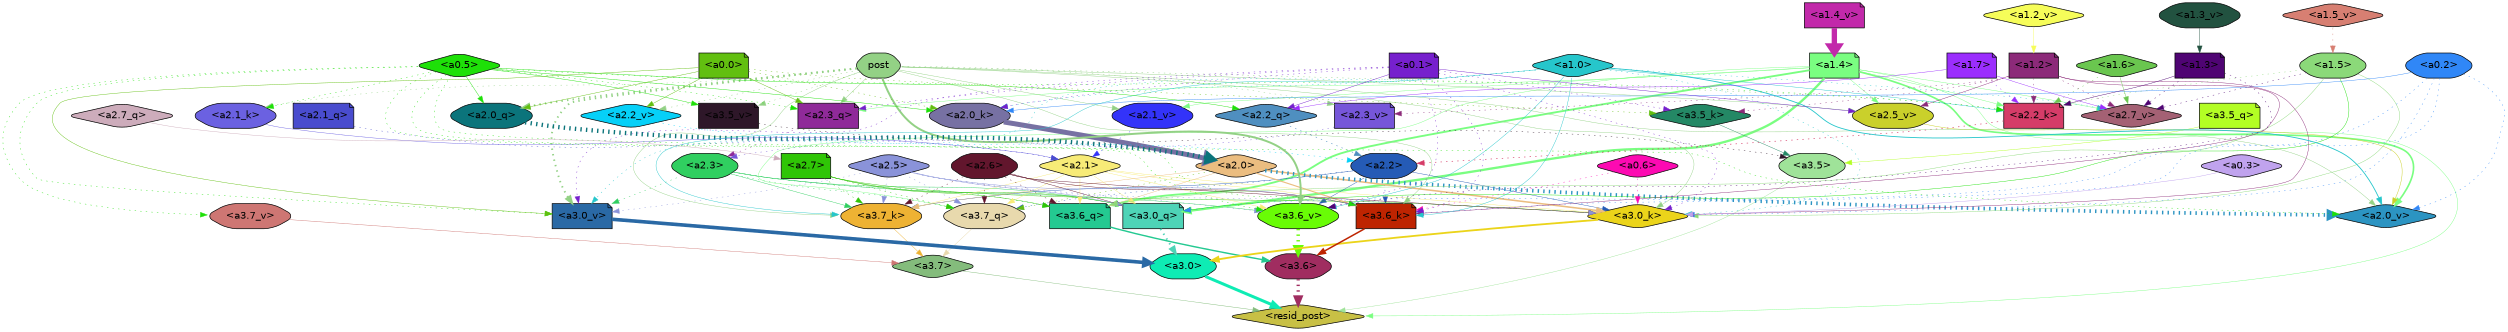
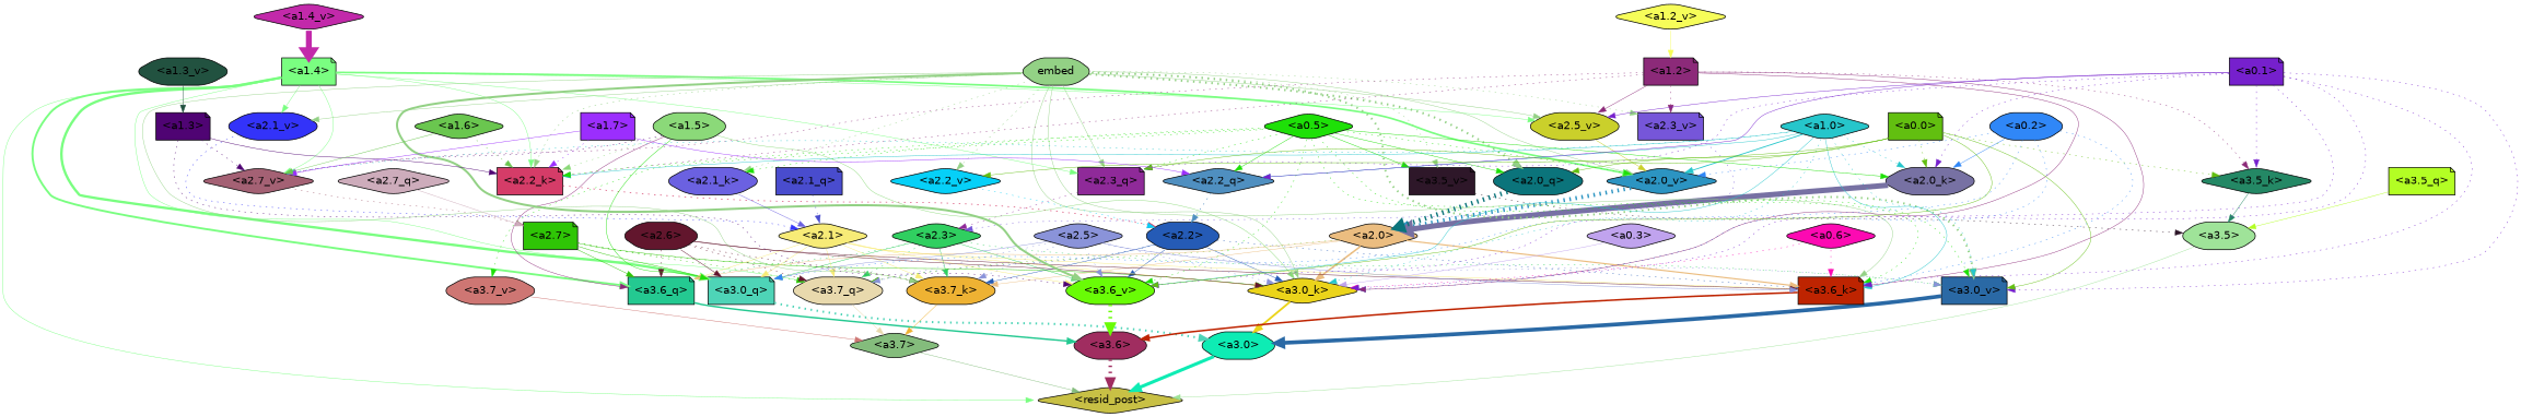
  strict digraph {
    splines=true
    node [color=black fontname=Helvetica shape=diamond style="filled, rounded"]
    edge [color="#93d185" penwidth=0.6 style=dotted]
    "<a3.7>" [fillcolor="#84bc7c"]
    "<resid_post>" [fillcolor="#c8c045"]
    "<a3.6>" [fillcolor="#a02d60" shape=hexagon]
    "<a3.5>" [fillcolor="#9fe399" shape=hexagon]
    "<a3.0>" [fillcolor="#0eecb4" shape=hexagon]
-   "<a2.3>" [fillcolor="#30cf60" shape=hexagon]
+   "<a2.3>" [fillcolor="#30cf60"]
    "<a3.7_q>" [fillcolor="#e8d9ad" shape=hexagon]
    "<a3.6_q>" [fillcolor="#24c991" shape=note]
    "<a3.0_q>" [fillcolor="#4ed4b7" shape=note]
    "<a3.7_k>" [fillcolor="#eeb233" shape=hexagon]
    "<a3.6_v>" [fillcolor="#69fc06" shape=hexagon]
    "<a3.0_v>" [fillcolor="#2a69a5" shape=note]
    "<a3.0_k>" [fillcolor="#ebd41a"]
    "<a1.4>" [fillcolor="#7afe81" shape=note]
    "<a2.3_q>" [fillcolor="#8f2a99" shape=note]
    "<a2.2_k>" [fillcolor="#d53c68" shape=note]
    "<a2.7_v>" [fillcolor="#a46174"]
    "<a2.5_v>" [fillcolor="#cad02b" shape=hexagon]
    "<a2.1_v>" [fillcolor="#3333f9" shape=hexagon]
    "<a2.0_v>" [fillcolor="#2c94c2"]
    "<a2.2>" [fillcolor="#255bb6" shape=hexagon]
    "<a2.7>" [fillcolor="#2fc506" shape=note]
    "<a2.1>" [fillcolor="#f7eb77"]
    "<a2.0>" [fillcolor="#ebbd80"]
    "<a3.6_k>" [fillcolor="#be2401" shape=note]
    "<a2.6>" [fillcolor="#62162d" shape=hexagon]
    "<a2.5>" [fillcolor="#8a93d9"]
    "<a3.5_q>" [fillcolor="#b3fe24" shape=note]
    "<a3.5_k>" [fillcolor="#248865"]
    "<a3.7_v>" [fillcolor="#ce7673" shape=hexagon]
    "<a3.5_v>" [fillcolor="#2e1729" shape=note]
    "<a1.5>" [fillcolor="#8bd979" shape=hexagon]
    "<a0.2>" [fillcolor="#3087f7" shape=hexagon]
    "<a2.0_k>" [fillcolor="#7771a3" shape=hexagon]
-   embed [fillcolor="#93d185" shape=hexagon label=post]
+   embed [fillcolor="#93d185" shape=hexagon]
    "<a2.0_q>" [fillcolor="#0b747b" shape=hexagon]
    "<a2.1_k>" [fillcolor="#6b61e1" shape=hexagon]
    "<a2.3_v>" [fillcolor="#7656d9" shape=note]
    "<a2.2_v>" [fillcolor="#06d0f8"]
    "<a2.2_q>" [fillcolor="#4f8fc0"]
    "<a1.2>" [fillcolor="#8c2a79" shape=note]
    "<a1.0>" [fillcolor="#26c6cb"]
    "<a0.6>" [fillcolor="#fc0ab2"]
    "<a0.5>" [fillcolor="#1ee008"]
    "<a0.1>" [fillcolor="#7620cd" shape=note]
    "<a0.0>" [fillcolor="#62bf10" shape=note]
    "<a0.3>" [fillcolor="#c0a3ee"]
    "<a1.3>" [fillcolor="#4f0473" shape=note]
    "<a2.7_q>" [fillcolor="#cdacbb"]
    "<a2.1_q>" [fillcolor="#494cce" shape=note]
    "<a1.7>" [fillcolor="#9b2efd" shape=note]
    "<a1.6>" [fillcolor="#6ac64f"]
-   "<a1.5_v>" [fillcolor="#d77f72"]
-   "<a1.4_v>" [fillcolor="#c229aa" shape=note]
+   "<a1.4_v>" [fillcolor="#c229aa"]
    "<a1.3_v>" [fillcolor="#225240" shape=hexagon]
    "<a1.2_v>" [fillcolor="#f6fd59"]
    "<a3.7>" -> "<resid_post>" [color="#84bc7c" style=solid]
    "<a3.6>" -> "<resid_post>" [color="#a02d60" penwidth=4.646730065345764]
    "<a3.5>" -> "<resid_post>" [color="#9fe399" style=solid]
    "<a3.0>" -> "<resid_post>" [color="#0eecb4" penwidth=4.323132634162903 style=solid]
    "<a2.3>" -> "<a3.7_q>" [color="#30cf60"]
    "<a2.3>" -> "<a3.6_q>" [color="#30cf60"]
    "<a2.3>" -> "<a3.0_q>" [color="#30cf60" style=solid]
    "<a2.3>" -> "<a3.7_k>" [color="#30cf60" style=solid]
    "<a2.3>" -> "<a3.6_v>" [color="#30cf60" style=solid]
    "<a2.3>" -> "<a3.0_v>" [color="#30cf60"]
    "<a3.7_q>" -> "<a3.7>" [color="#e8d9ad" style=""]
    "<a3.6_q>" -> "<a3.6>" [color="#24c991" penwidth=2.03758105635643 style=solid]
    "<a3.0_q>" -> "<a3.0>" [color="#4ed4b7" penwidth=2.8638100624084473]
    "<a3.7_k>" -> "<a3.7>" [color="#eeb233" style=solid]
    "<a3.6_v>" -> "<a3.6>" [color="#69fc06" penwidth=5.002329230308533]
    "<a3.0_v>" -> "<a3.0>" [color="#2a69a5" penwidth=5.188832879066467 style=solid]
    "<a3.0_k>" -> "<a3.0>" [color="#ebd41a" penwidth=2.6274144649505615 style=solid]
    "<a1.4>" -> "<resid_post>" [color="#7afe81" style=""]
    "<a1.4>" -> "<a3.7_q>" [color="#7afe81" style=""]
    "<a1.4>" -> "<a3.6_q>" [color="#7afe81" penwidth=2.700703263282776 style=""]
    "<a1.4>" -> "<a3.0_q>" [color="#7afe81" penwidth=3.34255850315094 style=""]
    "<a1.4>" -> "<a2.3_q>" [color="#7afe81" style=""]
    "<a1.4>" -> "<a2.2_k>" [color="#7afe81" style=""]
    "<a1.4>" -> "<a2.7_v>" [color="#7afe81" style=""]
    "<a1.4>" -> "<a2.5_v>" [color="#7afe81" style=""]
    "<a1.4>" -> "<a2.1_v>" [color="#7afe81" style=""]
    "<a1.4>" -> "<a2.0_v>" [color="#7afe81" penwidth=2.387977123260498 style=""]
    "<a2.3_q>" -> "<a2.3>" [color="#8f2a99"]
    "<a2.2_k>" -> "<a2.2>" [color="#d53c68" penwidth=0.9331893920898438]
+   "<a2.7_v>" -> "<a2.7>" [color="#a46174"]
    "<a2.5_v>" -> "<a2.0_v>" [color="#cad02b" penwidth=0.6657319068908691 style=solid]
    "<a2.1_v>" -> "<a2.1>" [color="#3333f9"]
-   "<a2.0>" -> "<a2.0_v>" [color="#2c94c2" penwidth=5.380099236965179]
+   "<a2.0_v>" -> "<a2.0>" [color="#2c94c2" penwidth=5.380099236965179]
    "<a2.2>" -> "<a3.7_q>" [color="#255bb6"]
    "<a2.2>" -> "<a3.7_k>" [color="#255bb6" style=solid]
    "<a2.2>" -> "<a3.6_v>" [color="#255bb6" style=solid]
    "<a2.2>" -> "<a3.0_k>" [color="#255bb6" style=solid]
    "<a2.2>" -> "<a3.6_k>" [color="#255bb6"]
    "<a2.7>" -> "<a3.7_q>" [color="#2fc506"]
    "<a2.7>" -> "<a3.6_q>" [color="#2fc506" style=solid]
    "<a2.7>" -> "<a3.0_q>" [color="#2fc506" style=solid]
    "<a2.7>" -> "<a3.7_k>" [color="#2fc506"]
    "<a2.7>" -> "<a3.0_k>" [color="#2fc506" style=solid]
    "<a2.1>" -> "<a3.7_q>" [color="#f7eb77" style=""]
    "<a2.1>" -> "<a3.6_q>" [color="#f7eb77" style=""]
    "<a2.1>" -> "<a3.0_q>" [color="#f7eb77" style=""]
    "<a2.1>" -> "<a3.7_k>" [color="#f7eb77" style=""]
    "<a2.1>" -> "<a3.6_v>" [color="#f7eb77" style=""]
    "<a2.1>" -> "<a3.0_k>" [color="#f7eb77" style=""]
    "<a2.1>" -> "<a3.6_k>" [color="#f7eb77" style=""]
    "<a2.0>" -> "<a3.7_q>" [color="#62bf10"]
    "<a2.0>" -> "<a3.6_q>" [color="#ebbd80" style=solid]
    "<a2.0>" -> "<a3.7_k>" [color="#ebbd80" style=solid]
    "<a2.0>" -> "<a3.0_k>" [color="#ebbd80" penwidth=2.2218968719244003 style=solid]
    "<a2.0>" -> "<a3.6_k>" [color="#ebbd80" penwidth=1.6454488784074783 style=solid]
    "<a3.6_k>" -> "<a3.6>" [color="#be2401" penwidth=2.174198240041733 style=solid]
    "<a2.6>" -> "<a3.7_q>" [color="#62162d"]
    "<a2.6>" -> "<a3.6_q>" [color="#62162d"]
    "<a2.6>" -> "<a3.0_q>" [color="#62162d" style=solid]
    "<a2.6>" -> "<a3.7_k>" [color="#62162d"]
    "<a2.6>" -> "<a3.0_k>" [color="#62162d" style=solid]
    "<a2.6>" -> "<a3.6_k>" [color="#62162d" style=solid]
    "<a2.5>" -> "<a3.7_q>" [color="#8a93d9"]
    "<a2.5>" -> "<a3.0_q>" [color="#8a93d9" style=solid]
    "<a2.5>" -> "<a3.7_k>" [color="#8a93d9"]
    "<a2.5>" -> "<a3.6_v>" [color="#8a93d9"]
    "<a2.5>" -> "<a3.0_v>" [color="#8a93d9"]
    "<a2.5>" -> "<a3.0_k>" [color="#8a93d9"]
    "<a2.5>" -> "<a3.6_k>" [color="#8a93d9" style=solid]
    "<a3.5_q>" -> "<a3.5>" [color="#b3fe24" style=""]
    "<a3.5_k>" -> "<a3.5>" [color="#248865" style=solid]
    "<a3.7_v>" -> "<a3.7>" [color="#ce7673" style=solid]
    "<a3.5_v>" -> "<a3.5>" [color="#2e1729"]
-   "<a1.5>" -> "<a3.6_q>" [color="#8bd979" style=solid]
+   "<a1.5>" -> "<a3.6_q>" [color="#8c2a79" style=solid]
    "<a1.5>" -> "<a3.0_q>" [color="#1ee008" style=solid]
    "<a1.5>" -> "<a3.0_k>" [color="#8bd979" style=solid]
    "<a1.5>" -> "<a2.2_k>" [color="#8bd979"]
    "<a1.5>" -> "<a2.7_v>" [color="#4f0473"]
    "<a0.2>" -> "<a3.0_q>" [color="#3087f7"]
    "<a0.2>" -> "<a3.0_k>" [color="#3087f7"]
    "<a0.2>" -> "<a2.0_v>" [color="#3087f7"]
    "<a0.2>" -> "<a3.6_k>" [color="#3087f7"]
    "<a0.2>" -> "<a2.0_k>" [color="#3087f7" style=solid]
    "<a2.0_k>" -> "<a2.0>" [color="#7771a3" penwidth=7.158664226531982 style=solid]
    embed -> "<a3.7_k>" [style=solid]
    embed -> "<a3.6_v>" [penwidth=2.8301228284835815 style=solid]
    embed -> "<a3.0_v>" [penwidth=2.7660785913467407]
    embed -> "<a3.0_k>" [style=solid]
    embed -> "<a2.3_q>" [style=solid]
    embed -> "<a2.2_k>" [penwidth=0.7099294662475586]
    embed -> "<a2.5_v>" [style=solid]
    embed -> "<a2.1_v>" [style=solid]
    embed -> "<a2.0_v>" [style=solid]
    embed -> "<a3.6_k>" [style=solid]
    embed -> "<a3.5_v>"
    embed -> "<a2.0_q>" [penwidth=2.918822765350342]
    embed -> "<a2.1_k>"
    embed -> "<a2.3_v>"
    embed -> "<a2.2_v>" [penwidth=0.6909599304199219]
    "<a2.0_q>" -> "<a2.0>" [color="#0b747b" penwidth=6.2323237657547]
    "<a2.1_k>" -> "<a2.1>" [color="#6b61e1" style=solid]
    "<a2.3_v>" -> "<a2.3>" [color="#7656d9"]
    "<a2.2_v>" -> "<a2.2>" [color="#06d0f8"]
    "<a2.2_q>" -> "<a2.2>" [color="#4f8fc0" penwidth=0.8114519119262695]
    "<a1.2>" -> "<a3.0_k>" [color="#8c2a79" style=solid]
    "<a1.2>" -> "<a2.2_k>" [color="#8c2a79"]
    "<a1.2>" -> "<a2.7_v>" [color="#8c2a79"]
    "<a1.2>" -> "<a2.5_v>" [color="#8c2a79" style=solid]
    "<a1.2>" -> "<a3.6_k>" [color="#8c2a79" style=solid]
    "<a1.2>" -> "<a3.5_k>" [color="#8c2a79"]
    "<a1.2>" -> "<a2.3_v>" [color="#8c2a79"]
    "<a1.0>" -> "<a3.6_v>" [color="#26c6cb" style=solid]
    "<a1.0>" -> "<a3.0_v>" [color="#26c6cb"]
    "<a1.0>" -> "<a3.0_k>" [color="#26c6cb"]
    "<a1.0>" -> "<a2.2_k>" [color="#26c6cb" style=solid]
    "<a1.0>" -> "<a2.7_v>" [color="#26c6cb"]
    "<a1.0>" -> "<a2.0_v>" [color="#26c6cb" penwidth=1.2435333728790283 style=solid]
    "<a1.0>" -> "<a3.6_k>" [color="#26c6cb" style=solid]
    "<a1.0>" -> "<a2.0_k>" [color="#26c6cb"]
-   "<a1.0>" -> "<a3.7_k>" [color="#26c6cb" style=solid]
+   "<a1.0>" -> "<a2.2_q>" [color="#26c6cb" style=solid]
    "<a0.6>" -> "<a3.0_k>" [color="#fc0ab2"]
    "<a0.6>" -> "<a3.6_k>" [color="#fc0ab2"]
    "<a0.5>" -> "<a3.6_v>" [color="#1ee008"]
    "<a0.5>" -> "<a3.0_v>" [color="#1ee008" penwidth=0.6124261617660522]
    "<a0.5>" -> "<a2.3_q>" [color="#1ee008"]
    "<a0.5>" -> "<a2.2_k>" [color="#1ee008"]
    "<a0.5>" -> "<a2.0_v>" [color="#1ee008"]
    "<a0.5>" -> "<a3.6_k>" [color="#1ee008"]
    "<a0.5>" -> "<a3.7_v>" [color="#1ee008"]
    "<a0.5>" -> "<a3.5_v>" [color="#1ee008" style=solid]
    "<a0.5>" -> "<a2.0_k>" [color="#1ee008" penwidth=0.6112704277038574 style=solid]
    "<a0.5>" -> "<a2.0_q>" [color="#1ee008" style=solid]
    "<a0.5>" -> "<a2.1_k>" [color="#1ee008"]
    "<a0.5>" -> "<a2.2_q>" [color="#1ee008" style=solid]
    "<a0.1>" -> "<a3.6_v>" [color="#7620cd"]
    "<a0.1>" -> "<a3.0_v>" [color="#7620cd"]
    "<a0.1>" -> "<a3.0_k>" [color="#7620cd"]
    "<a0.1>" -> "<a2.3_q>" [color="#7620cd"]
    "<a0.1>" -> "<a2.5_v>" [color="#7620cd" style=solid]
    "<a0.1>" -> "<a3.6_k>" [color="#7620cd"]
    "<a0.1>" -> "<a3.5_k>" [color="#7620cd"]
    "<a0.1>" -> "<a2.0_k>" [color="#7620cd"]
    "<a0.1>" -> "<a2.2_q>" [color="#7620cd" style=solid]
+   "<a0.0>" -> "<a3.6_v>" [color="#62bf10" style=solid]
    "<a0.0>" -> "<a3.0_v>" [color="#62bf10" style=solid]
    "<a0.0>" -> "<a2.3_q>" [color="#62bf10" style=solid]
    "<a0.0>" -> "<a3.5_k>" [color="#62bf10"]
    "<a0.0>" -> "<a2.0_k>" [color="#62bf10"]
    "<a0.0>" -> "<a2.0_q>" [color="#62bf10" style=solid]
    "<a0.0>" -> "<a2.2_v>" [color="#62bf10" style=solid]
    "<a0.3>" -> "<a3.0_k>" [color="#c0a3ee" style=solid]
    "<a1.3>" -> "<a3.6_v>" [color="#4f0473"]
    "<a1.3>" -> "<a2.2_k>" [color="#4f0473" style=solid]
    "<a1.3>" -> "<a2.7_v>" [color="#4f0473"]
    "<a2.7_q>" -> "<a2.7>" [color="#cdacbb" style=solid]
    "<a2.1_q>" -> "<a2.1>" [color="#494cce"]
    "<a1.7>" -> "<a2.2_k>" [color="#9b2efd"]
    "<a1.7>" -> "<a2.7_v>" [color="#9b2efd" style=solid]
    "<a1.7>" -> "<a2.2_q>" [color="#9b2efd" style=solid]
    "<a1.6>" -> "<a2.2_k>" [color="#6ac64f"]
    "<a1.6>" -> "<a2.7_v>" [color="#6ac64f" style=solid]
-   "<a1.5_v>" -> "<a1.5>" [color="#d77f72"]
    "<a1.4_v>" -> "<a1.4>" [color="#c229aa" penwidth=7.649995803833008 style=solid]
    "<a1.3_v>" -> "<a1.3>" [color="#225240" style=solid]
    "<a1.2_v>" -> "<a1.2>" [color="#f6fd59" style=""]
  }
